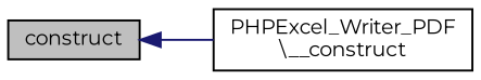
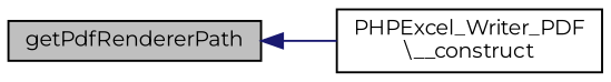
  digraph {
    rankdir=LR
    fontname=Montserrat
    node [color=black fontname=Montserrat fontsize=10 shape=record style=filled]
-   n1 [fillcolor=grey75 fontcolor=black height=0.2 label=construct width=0.4]
+   n1 [fillcolor=grey75 fontcolor=black height=0.2 label=getPdfRendererPath width=0.4]
    n2 [fillcolor=white height=0.2 label="PHPExcel_Writer_PDF\l\\__construct" width=0.4]
    n1 -> n2 [color=midnightblue dir=back fontname=Montserrat fontsize=10 labelfontname=Helvetica labelfontsize=10 style=solid]
  }
